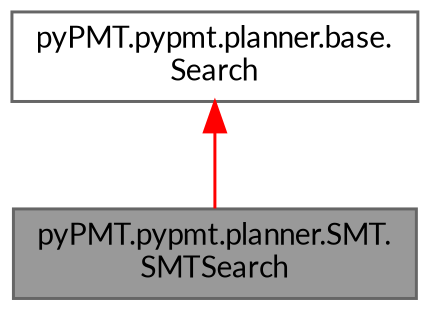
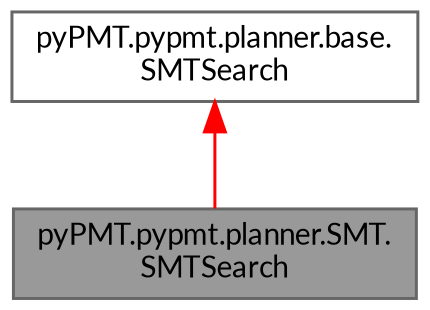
  digraph {
    fontname=Lato
    node [color=gray40 fontname=Lato fontsize=10 shape=box style=filled]
    n1 [fillcolor=grey60 fontcolor=black height=0.2 label="pyPMT.pypmt.planner.SMT.\lSMTSearch" width=0.4]
-   n2 [fillcolor=white height=0.2 label="pyPMT.pypmt.planner.base.\lSearch" width=0.4]
+   n2 [fillcolor=white height=0.2 label="pyPMT.pypmt.planner.base.\lSMTSearch" width=0.4]
    n2 -> n1 [color=red dir=back fontname=Lato fontsize=10 labelfontname=Helvetica labelfontsize=10 style=solid]
  }
